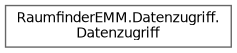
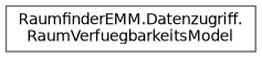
  digraph {
    rankdir=LR
-   n1 [color=grey40 fillcolor=white fontname=Helvetica fontsize=10 height=0.2 label="RaumfinderEMM.Datenzugriff.\lDatenzugriff" shape=box style=filled width=0.4]
+   n1 [color=grey40 fillcolor=white fontname=Helvetica fontsize=10 height=0.2 label="RaumfinderEMM.Datenzugriff.\lRaumVerfuegbarkeitsModel" shape=box style=filled width=0.4]
  }
